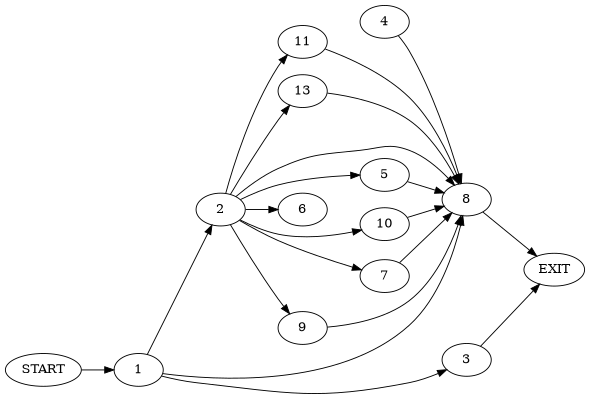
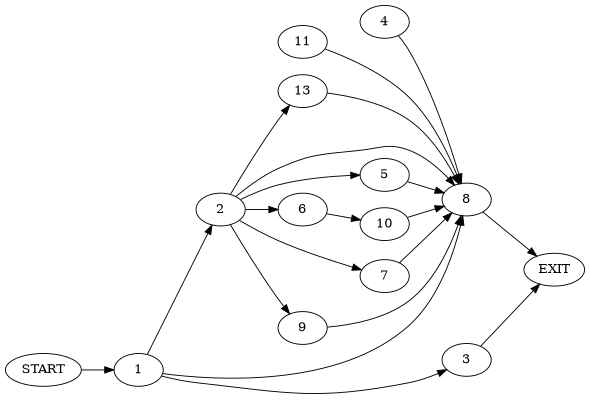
  digraph {
    rankdir=LR
    n1 [label=START]
    1
    2
    3
    8
    n6 [label=EXIT]
    5
    6
    7
    9
    10
    11
    n13 [label=13]
    4
    n1 -> 1
    1 -> 2
    1 -> 3
    1 -> 8
    2 -> 8
    2 -> 5
    2 -> 6
    2 -> 7
    2 -> 9
-   2 -> 10
-   2 -> 11
+   6 -> 10
    2 -> n13
    3 -> n6
    8 -> n6
    5 -> 8
    7 -> 8
    9 -> 8
    10 -> 8
    11 -> 8
    n13 -> 8
    4 -> 8
  }
